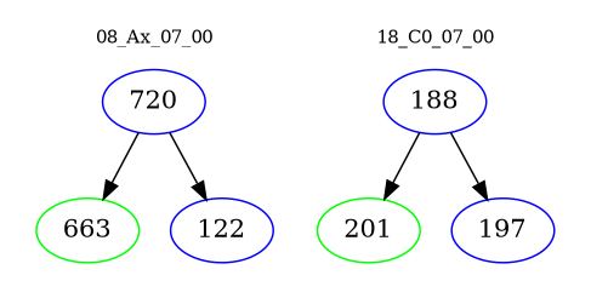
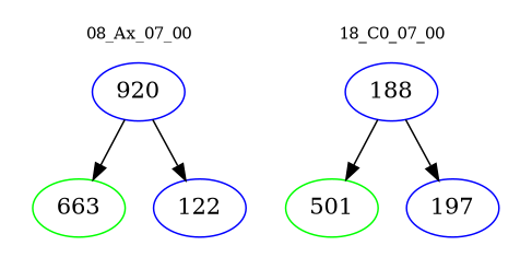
  digraph {
    node [color=blue]
    edge [color=black]
-   n1 [label=720]
+   n1 [label=920]
    n2 [color=green label=663]
    n3 [label=122]
    n4 [label=188]
-   n5 [color=green label=201]
+   n5 [color=green label=501]
    n6 [label=197]
    subgraph cluster_1 {
      color=white
      fontsize=10
      label="08_Ax_07_00"
      n1
      n2
      n3
    }
    subgraph cluster_2 {
      color=white
      fontsize=10
      label="18_C0_07_00"
      n4
      n5
      n6
    }
    n1 -> n2
    n1 -> n3
    n4 -> n5
    n4 -> n6
  }
